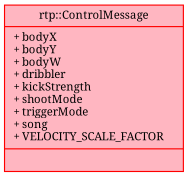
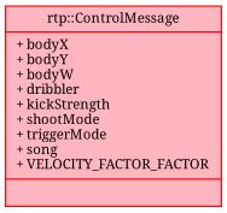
  digraph {
    fontname="Noto Serif"
-   n1 [color=red fillcolor=lightpink fontcolor=black fontname="Noto Serif" fontsize=10 height=0.2 label="{rtp::ControlMessage\n|+ bodyX\l+ bodyY\l+ bodyW\l+ dribbler\l+ kickStrength\l+ shootMode\l+ triggerMode\l+ song\l+ VELOCITY_SCALE_FACTOR\l|}" shape=record style=filled width=0.4]
+   n1 [color=red fillcolor=lightpink fontcolor=black fontname="Noto Serif" fontsize=10 height=0.2 label="{rtp::ControlMessage\n|+ bodyX\l+ bodyY\l+ bodyW\l+ dribbler\l+ kickStrength\l+ shootMode\l+ triggerMode\l+ song\l+ VELOCITY_FACTOR_FACTOR\l|}" shape=record style=filled width=0.4]
  }
